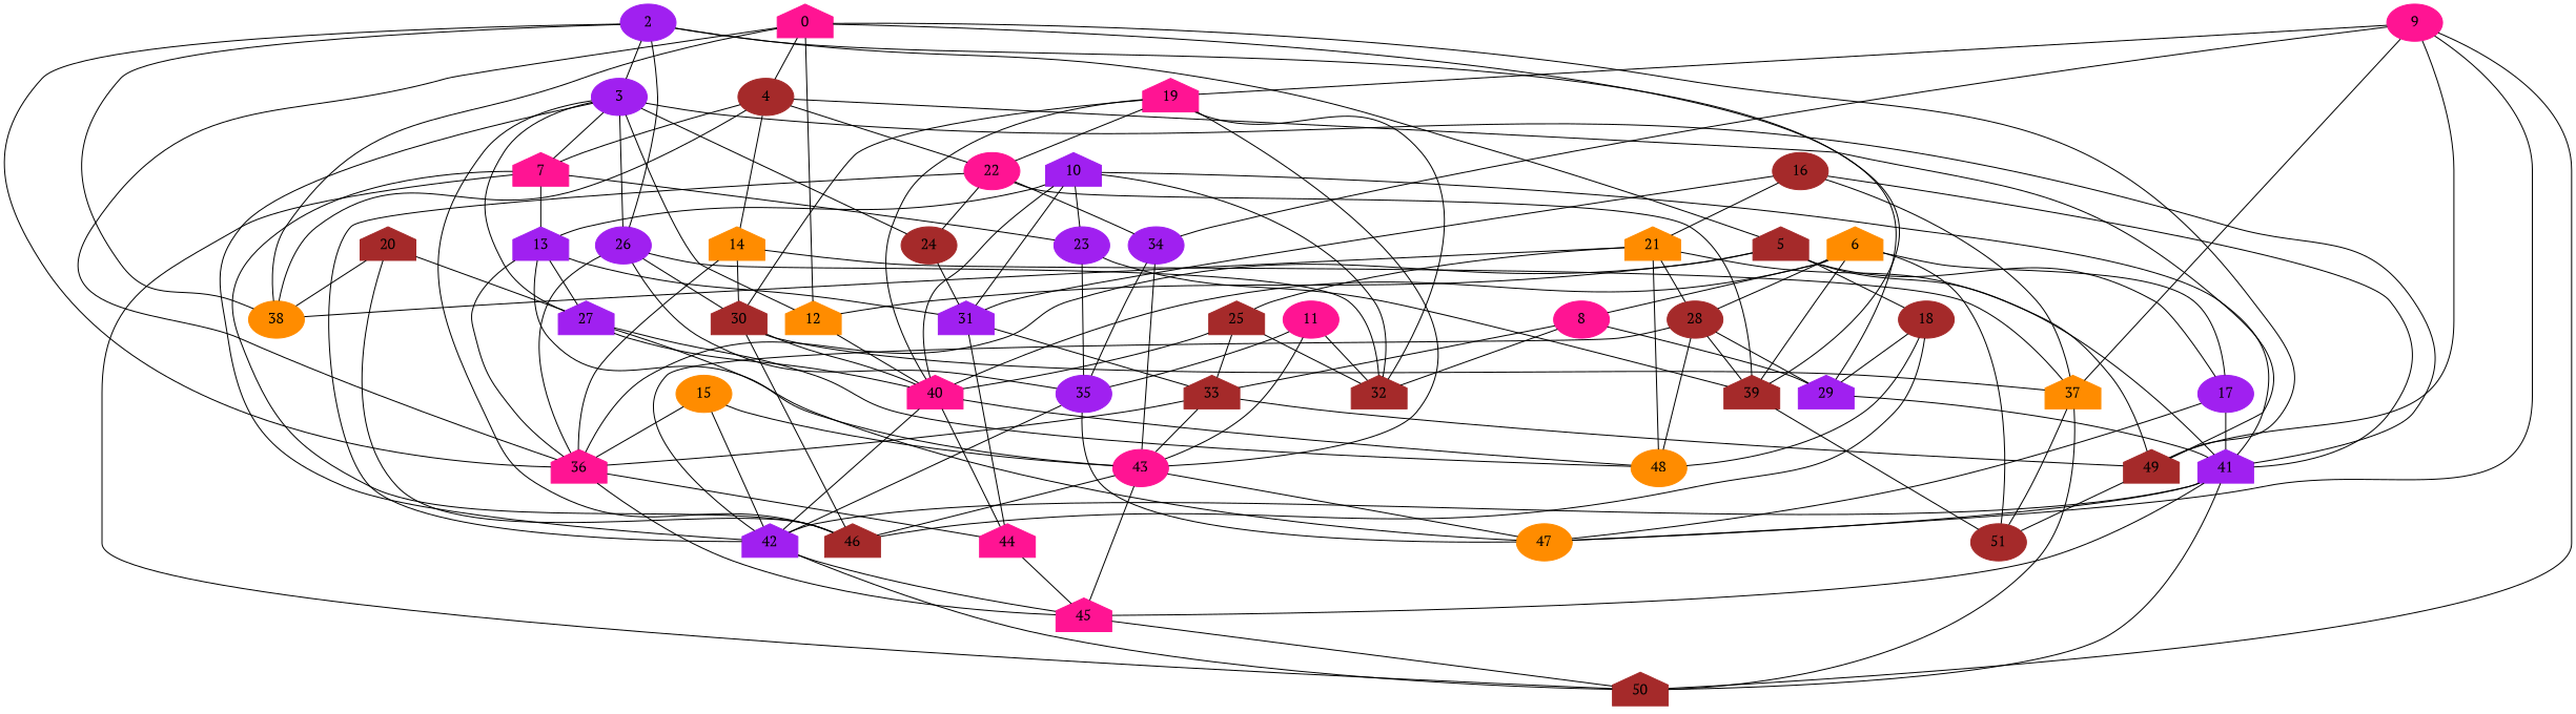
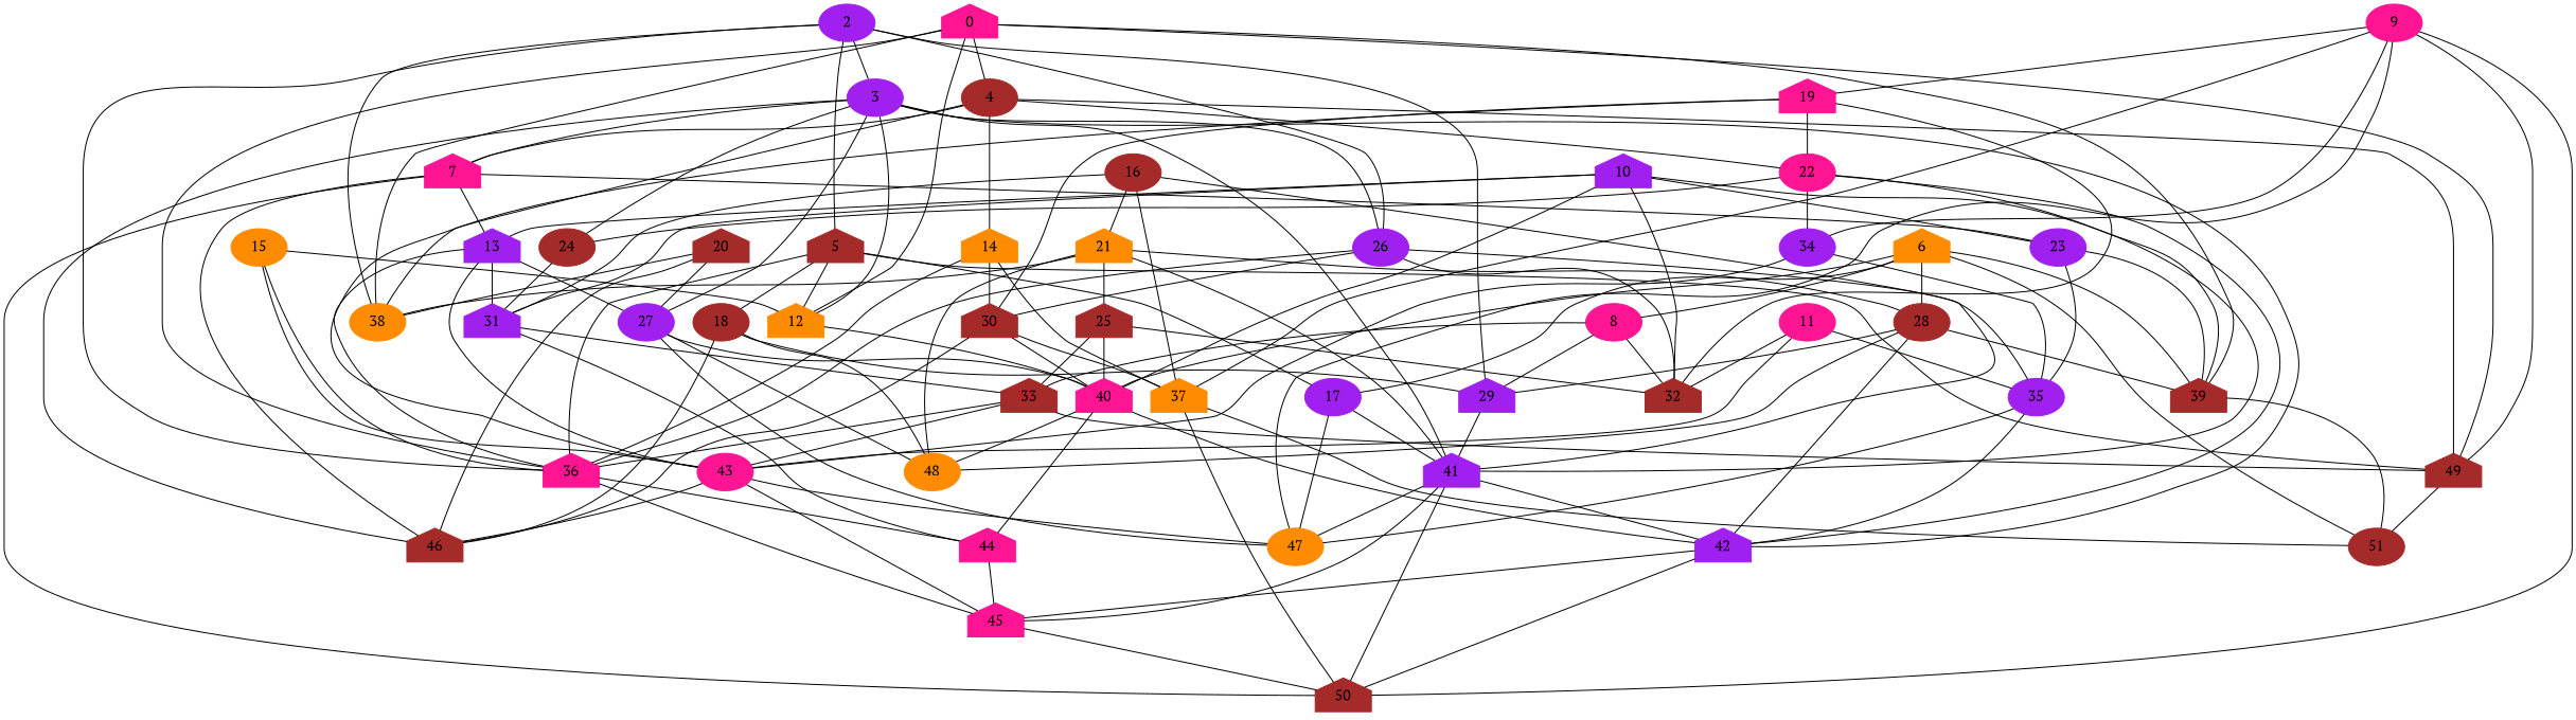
  graph {
    fontname="PT Serif"
    node [color=brown fontname="PT Serif" shape=house style=filled]
    edge [fontname="PT Serif" weight=1.0]
    n1 [color=deeppink label=0]
    4 [shape=ellipse]
    12 [color=darkorange]
    36 [color=deeppink]
    38 [color=darkorange shape=ellipse]
    39
    49
    7 [color=deeppink]
    14 [color=darkorange]
    22 [color=deeppink shape=ellipse]
    40 [color=deeppink]
    44 [color=deeppink]
    45 [color=deeppink]
    51 [shape=ellipse]
    2 [color=purple shape=ellipse]
    3 [color=purple shape=ellipse]
    5
    26 [color=purple shape=ellipse]
    29 [color=purple]
    24 [shape=ellipse]
-   27 [color=purple]
+   27 [color=purple shape=ellipse]
    41 [color=purple]
    42 [color=purple]
    46
    17 [color=purple shape=ellipse]
    18 [shape=ellipse]
    32
    35 [color=purple shape=ellipse]
    30
    13 [color=purple]
    23 [color=purple shape=ellipse]
    50
    31 [color=purple]
    47 [color=darkorange shape=ellipse]
    48 [color=darkorange shape=ellipse]
    37 [color=darkorange]
    34 [color=purple shape=ellipse]
    6 [color=darkorange]
    8 [color=deeppink shape=ellipse]
    28 [shape=ellipse]
    33
    43 [color=deeppink shape=ellipse]
    9 [color=deeppink shape=ellipse]
    19 [color=deeppink]
    10 [color=purple]
    11 [color=deeppink shape=ellipse]
    15 [color=darkorange shape=ellipse]
    16 [shape=ellipse]
    21 [color=darkorange]
    25
    20
    n1 -- 4
    n1 -- 12
    n1 -- 36
    n1 -- 38
    n1 -- 39
    n1 -- 49
    4 -- 38
    4 -- 49
    4 -- 7
    4 -- 14
    4 -- 22
    12 -- 40
    36 -- 44
    36 -- 45
    39 -- 51
    49 -- 51
    7 -- 46
    7 -- 13
    7 -- 23
    7 -- 50
    14 -- 36
    14 -- 30
    14 -- 37
    22 -- 39
    22 -- 24
    22 -- 42
    22 -- 34
    40 -- 44
    40 -- 42
    40 -- 48
    44 -- 45
    45 -- 50
    2 -- 36
    2 -- 38
    2 -- 3
    2 -- 5
    2 -- 26
    2 -- 29
    3 -- 12
    3 -- 7
    3 -- 26
    3 -- 24 [weight=2.0]
    3 -- 27
    3 -- 41
    3 -- 42
    3 -- 46
    5 -- 12
    5 -- 36
    5 -- 49
    5 -- 17
    5 -- 18
    26 -- 36
    26 -- 32
    26 -- 35
    26 -- 30
    29 -- 41
    24 -- 31
    27 -- 40
    27 -- 47
    27 -- 48
    41 -- 45
    41 -- 42
    41 -- 50
    41 -- 47
    42 -- 45
    42 -- 50
    17 -- 41
    17 -- 47
    18 -- 29 [weight=2.0]
    18 -- 46
    18 -- 48 [weight=2.0]
    35 -- 42
    35 -- 47
    30 -- 40
    30 -- 46
    30 -- 37
    13 -- 36
    13 -- 27
    13 -- 31
    13 -- 43 [weight=2.0]
    23 -- 39
    23 -- 35
    31 -- 44
    31 -- 33
    37 -- 51
    37 -- 50
    34 -- 35
    34 -- 43
    6 -- 39
    6 -- 40
    6 -- 51
    6 -- 17
    6 -- 8
    6 -- 28
    8 -- 29
    8 -- 32
    8 -- 33
    28 -- 39
    28 -- 29
    28 -- 42
    28 -- 48
    33 -- 36
    33 -- 49
    33 -- 43
    43 -- 45
    43 -- 46
    43 -- 47
    9 -- 49
    9 -- 50
    9 -- 47
    9 -- 37
    9 -- 34
    9 -- 19
    19 -- 22
-   19 -- 40
    19 -- 32
    19 -- 30
    19 -- 43
    10 -- 40
    10 -- 41
    10 -- 32
    10 -- 13
    10 -- 23
    10 -- 31
    11 -- 32
    11 -- 35
    11 -- 43
    15 -- 36
-   15 -- 42 [weight=2.0]
+   15 -- 12 [weight=2.0]
    15 -- 43
    16 -- 41
    16 -- 31
    16 -- 37
    16 -- 21
    21 -- 38
    21 -- 41
    21 -- 48
    21 -- 28
    21 -- 25
    25 -- 40
    25 -- 32
    25 -- 33
    20 -- 38 [weight=2.0]
    20 -- 27
    20 -- 46
  }
